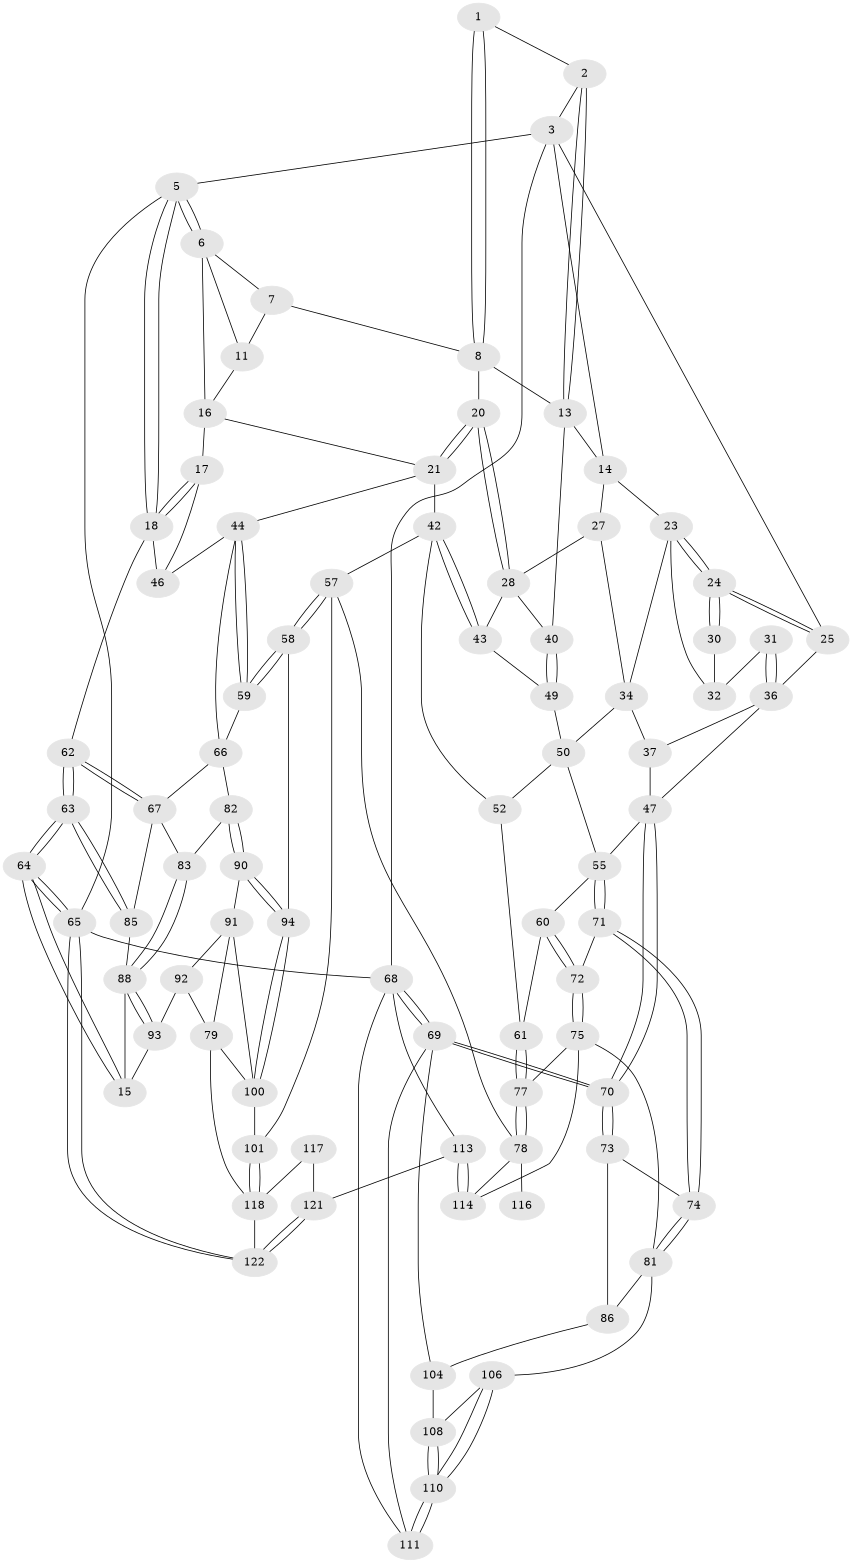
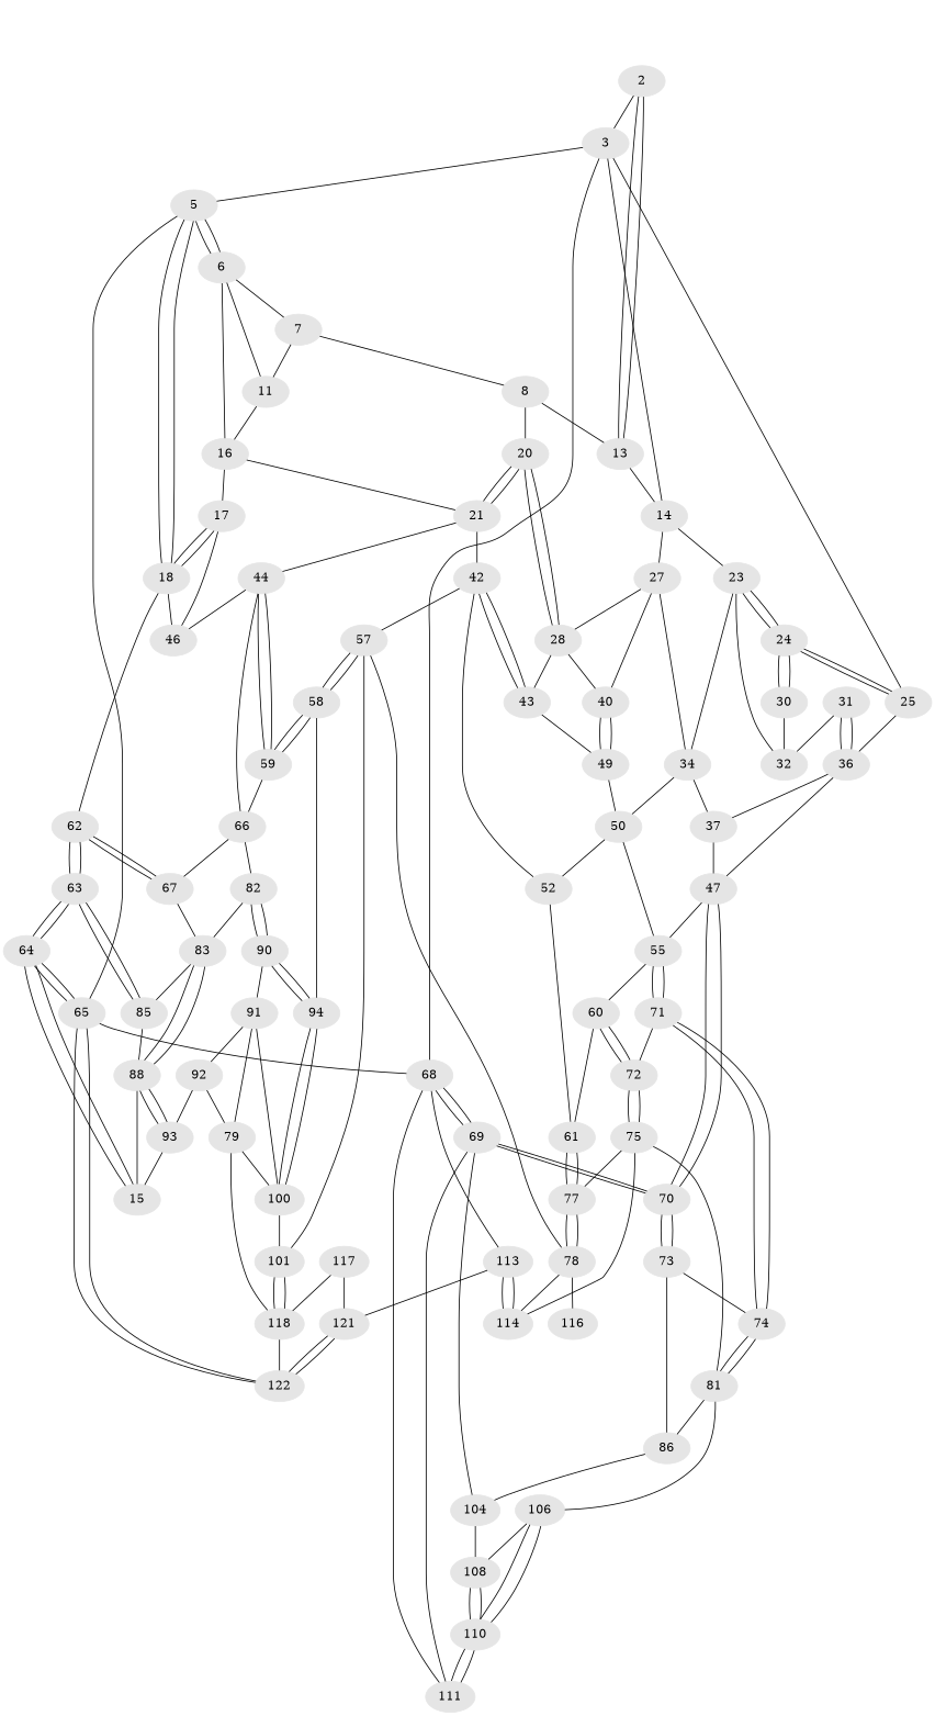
  graph {
    node [color=gray90 style=filled]
-   1
    2
    8 [super="+9"]
    3 [super="+4"]
    13
    20
    5
    14 [super="+15"]
    25 [super="+26"]
    68 [super="+112"]
    6 [super="+12"]
    18 [super="+54"]
    65
    23 [super="+33"]
    27 [super="+35"]
    36 [super="+39"]
    69 [super="+103"]
    111
    113
    7 [super="+10"]
    11
    16 [super="+19"]
    46
    62
    122
    17
    21 [super="+22"]
    28 [super="+41"]
    24
    32
    34 [super="+38"]
    40
    42 [super="+53"]
    44 [super="+45"]
    63
    67 [super="+84"]
    43
    52
    57 [super="+79"]
    59
    66 [super="+80"]
    30
    37
    50 [super="+51"]
    47 [super="+48"]
    49
    31
    55 [super="+56"]
    70
    61
    58
    78 [super="+115"]
    101
    82
    60
    71
    73
    77
    72
    74
    94
    114
    116
    118 [super="+119"]
    100 [super="+102"]
    75 [super="+76"]
    64
    85
    83
    n70 [label=15]
    88 [super="+89"]
    90
    104 [super="+105"]
    121
    108
    86
    81 [super="+87"]
    106 [super="+107"]
    110
    91 [super="+98"]
    93 [super="+96"]
    92 [super="+97"]
    n83 [label=79 super="+109"]
    117 [super="+120"]
-   1 -- 2
-   1 -- 8
-   1 -- 8
    2 -- 3
    2 -- 13
    2 -- 13
    8 -- 13
    8 -- 20
    3 -- 5
    3 -- 14
    3 -- 25
    3 -- 68
    13 -- 14
    20 -- 21
    20 -- 21
    20 -- 28
    20 -- 28
    5 -- 6
    5 -- 6
    5 -- 18
    5 -- 18
    5 -- 65
    14 -- 23
    14 -- 27
    25 -- 36
    68 -- 69
    68 -- 69
    68 -- 111
    68 -- 113
    6 -- 7
    6 -- 11
    6 -- 16
    18 -- 46
    18 -- 62
    65 -- 68
    65 -- 122
    65 -- 122
    23 -- 24
    23 -- 24
    23 -- 32
    23 -- 34
    27 -- 28
    27 -- 34
-   13 -- 40
+   27 -- 40
    36 -- 37
    36 -- 47
    69 -- 111
    69 -- 70
    69 -- 70
    69 -- 104
    113 -- 114
    113 -- 114
    113 -- 121
    7 -- 8
    7 -- 11
    11 -- 16
    16 -- 17
    16 -- 21
    62 -- 63
    62 -- 63
    62 -- 67
    62 -- 67
    17 -- 18
    17 -- 18
    17 -- 46
    21 -- 42
    21 -- 44
    28 -- 40
    28 -- 43
    24 -- 25
    24 -- 25
    24 -- 30
    24 -- 30
    34 -- 37
    34 -- 50
    40 -- 49
    40 -- 49
    42 -- 43
    42 -- 43
    42 -- 52
    42 -- 57
    44 -- 46
    44 -- 59
    44 -- 59
    44 -- 66
    63 -- 64
    63 -- 64
    63 -- 85
    63 -- 85
-   67 -- 85
+   83 -- 85
    67 -- 83
    43 -- 49
    52 -- 61
    57 -- 58
    57 -- 58
    57 -- 78
    57 -- 101
    59 -- 66
    66 -- 67
    66 -- 82
    30 -- 32
    37 -- 47
    50 -- 52
    50 -- 55
    47 -- 55
    47 -- 70
    47 -- 70
    49 -- 50
    31 -- 36
    31 -- 36
    31 -- 32
    55 -- 60
    55 -- 71
    55 -- 71
    70 -- 73
    70 -- 73
    61 -- 77
    61 -- 77
    58 -- 59
    58 -- 59
    58 -- 94
    78 -- 114
    78 -- 116
    101 -- 118
    101 -- 118
    82 -- 83
    82 -- 90
    82 -- 90
    60 -- 61
    60 -- 72
    60 -- 72
    71 -- 72
    71 -- 74
    71 -- 74
    73 -- 74
    73 -- 86
    77 -- 78
    77 -- 78
    72 -- 75
    72 -- 75
    74 -- 81
    74 -- 81
    94 -- 100
    94 -- 100
    118 -- 122
    100 -- 101
    75 -- 77
    75 -- 114
    75 -- 81
    64 -- 65
    64 -- 65
    64 -- n70
    64 -- n70
    85 -- 88
    83 -- 88
    83 -- 88
    88 -- n70
    88 -- 93
    88 -- 93
    90 -- 94
    90 -- 94
    90 -- 91
    104 -- 108
    121 -- 122
    121 -- 122
    108 -- 110
    108 -- 110
    86 -- 104
    81 -- 86
    81 -- 106
    106 -- 108
    106 -- 110
    106 -- 110
    110 -- 111
    110 -- 111
    91 -- 100
    91 -- 92
    91 -- n83
    93 -- n70
    92 -- 93 [weight=2]
    92 -- n83
    n83 -- 118
    n83 -- 100
    117 -- 118
    117 -- 121
  }
